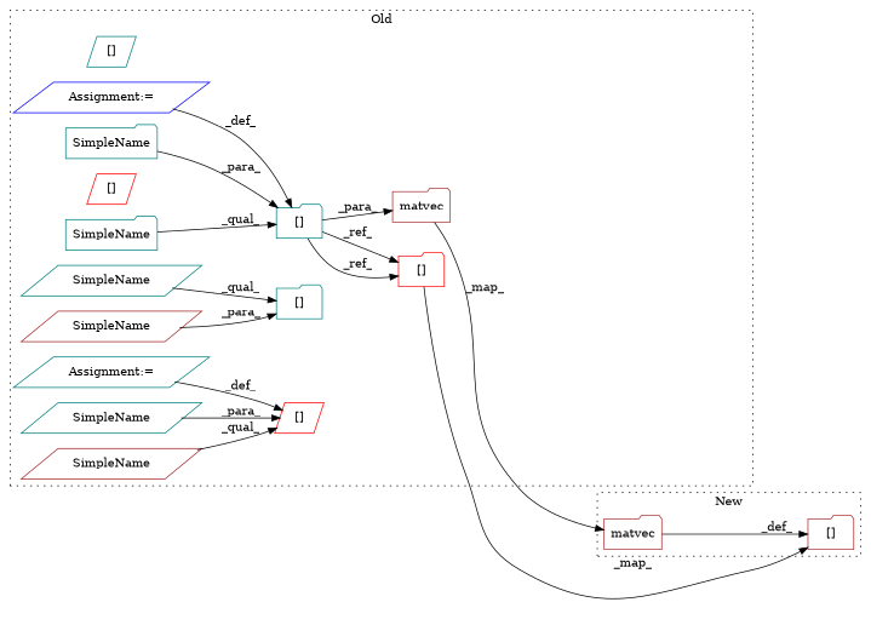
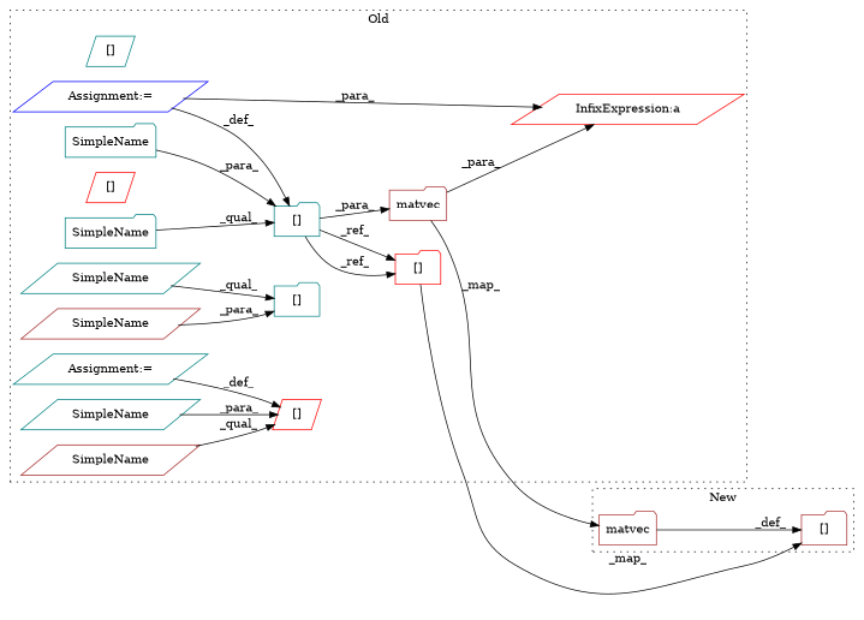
  digraph {
    rankdir=LR
    node [a=2 l="5,1" s="4788,4799" shape=parallelogram color=teal]
    n1 [a=32 l="7,1" label=matvec s="4840,4859" shape=folder color=brown]
+   n2 [a=27 l=3 label="InfixExpression:a" s=4837 color=red]
    n3 [label="[]" shape=folder]
    n4 [label="[]" s="4908,4919" color=red]
    n5 [label="[]" s="5219,5230"]
    n6 [a=7 l=2 label="Assignment:=" s=4920]
    n7 [label="[]" s="4908,4919" shape=folder]
    n8 [a=7 l=2 label="Assignment:=" s=4800 color=blue]
    n9 [label="[]" s="4817,4828" color=red]
    n10 [label="[]" s="4817,4828" shape=folder color=red]
    n11 [a=42 l=6 label=SimpleName s=4913 color=brown]
    n12 [a=42 l=6 label=SimpleName s=4793 shape=folder]
    n13 [a=42 l=6 label=SimpleName s=4913]
    n14 [a=42 l=4 label=SimpleName s=4788 shape=folder]
    n15 [a=42 l=4 label=SimpleName s=4908]
    n16 [a=42 l=4 label=SimpleName s=4908 color=brown]
    n17 [a=32 l="7,1" label=matvec s="4801,4820" shape=folder color=brown]
    n18 [label="[]" shape=folder color=brown]
    subgraph cluster_1 {
      label=Old
      style=dotted
      n1
+     n2
      n3
      n4
      n5
      n6
      n7
      n8
      n9
      n10
      n11
      n12
      n13
      n14
      n15
      n16
    }
    subgraph cluster_2 {
      label=New
      style=dotted
      n17
      n18
    }
+   n1 -> n2 [label=_para_]
    n1 -> n17 [label=_map_]
    n3 -> n1 [label=_para_]
    n3 -> n10 [label=_ref_]
    n3 -> n10 [label=_ref_]
    n6 -> n4 [label=_def_]
+   n8 -> n2 [label=_para_]
    n8 -> n3 [label=_def_]
    n10 -> n18 [label=_map_]
    n11 -> n7 [label=_para_]
    n12 -> n3 [label=_para_]
    n13 -> n4 [label=_para_]
    n14 -> n3 [label=_qual_]
    n15 -> n7 [label=_qual_]
    n16 -> n4 [label=_qual_]
    n17 -> n18 [label=_def_]
  }
